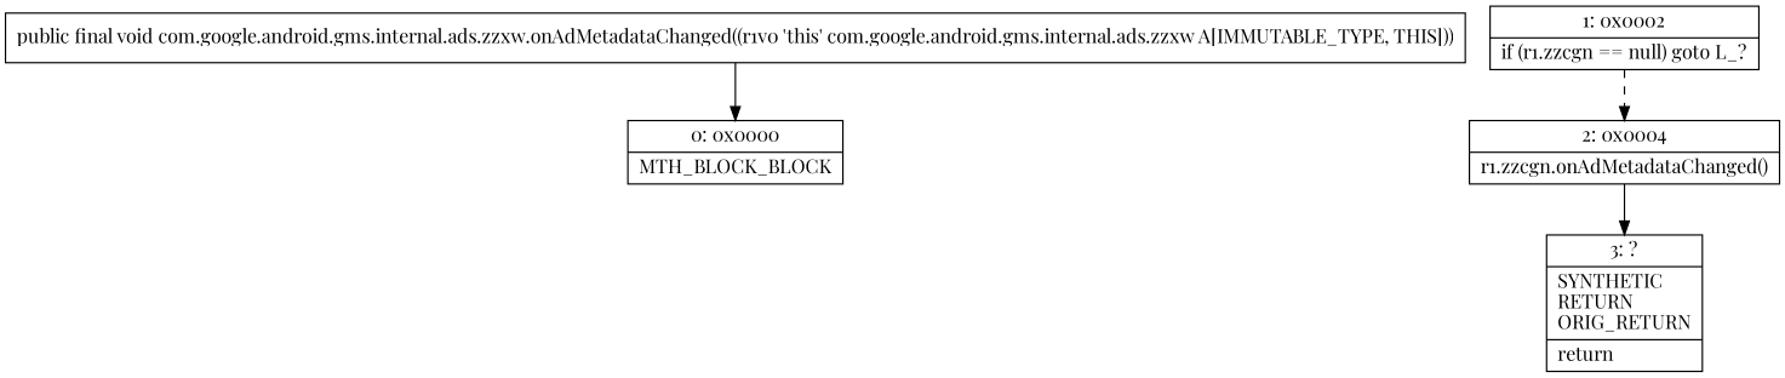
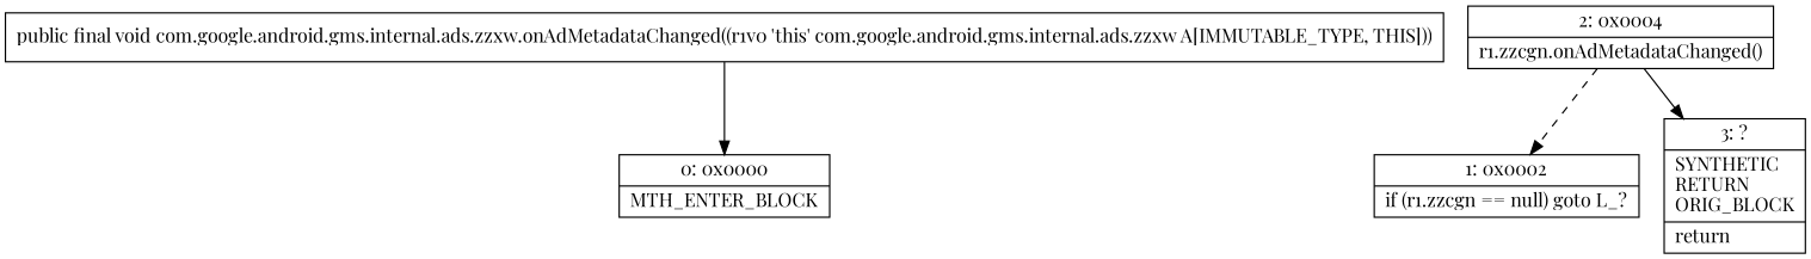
  digraph {
    fontname="Playfair Display"
    node [fontname="Playfair Display" shape=record]
    edge [fontname="Playfair Display"]
-   n1 [label="{0\:\ 0x0000|MTH_BLOCK_BLOCK\l}"]
+   n1 [label="{0\:\ 0x0000|MTH_ENTER_BLOCK\l}"]
    n2 [label="{1\:\ 0x0002|if (r1.zzcgn == null) goto L_?\l}"]
    n3 [label="{2\:\ 0x0004|r1.zzcgn.onAdMetadataChanged()\l}"]
-   n4 [label="{3\:\ ?|SYNTHETIC\lRETURN\lORIG_RETURN\l|return\l}"]
+   n4 [label="{3\:\ ?|SYNTHETIC\lRETURN\lORIG_BLOCK\l|return\l}"]
    n5 [label="{public final void com.google.android.gms.internal.ads.zzxw.onAdMetadataChanged((r1v0 'this' com.google.android.gms.internal.ads.zzxw A[IMMUTABLE_TYPE, THIS])) }"]
-   n2 -> n3 [style=dashed]
+   n3 -> n2 [style=dashed]
    n3 -> n4
    n5 -> n1
  }
